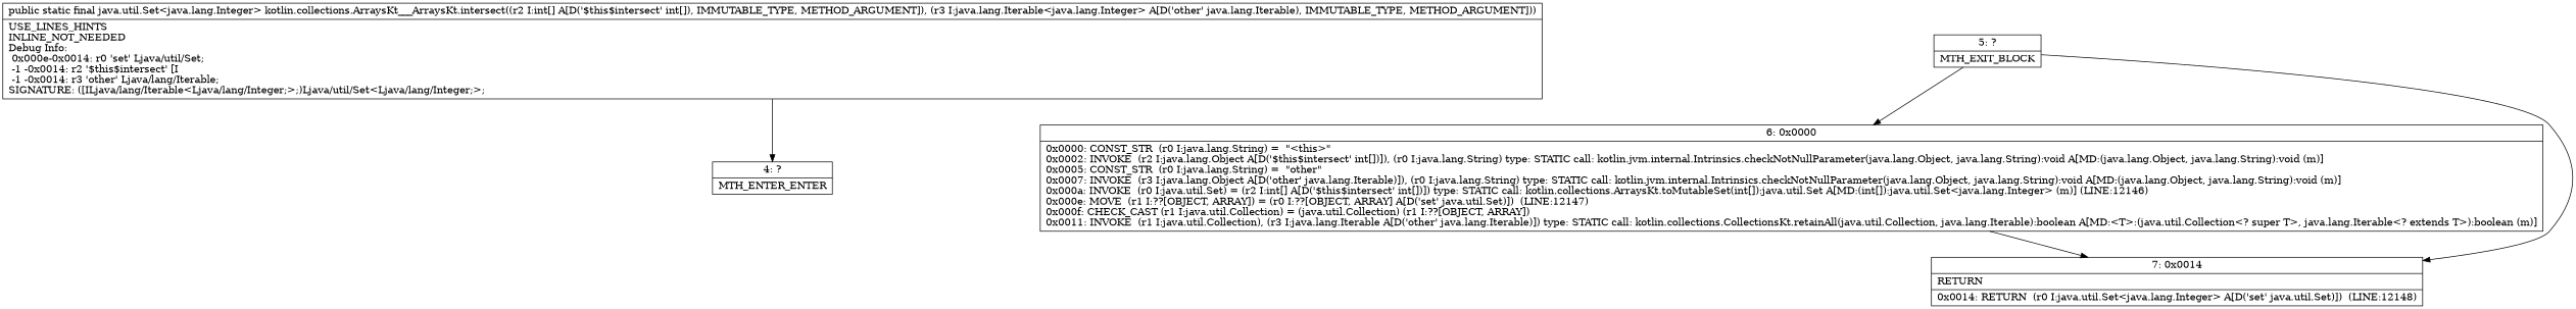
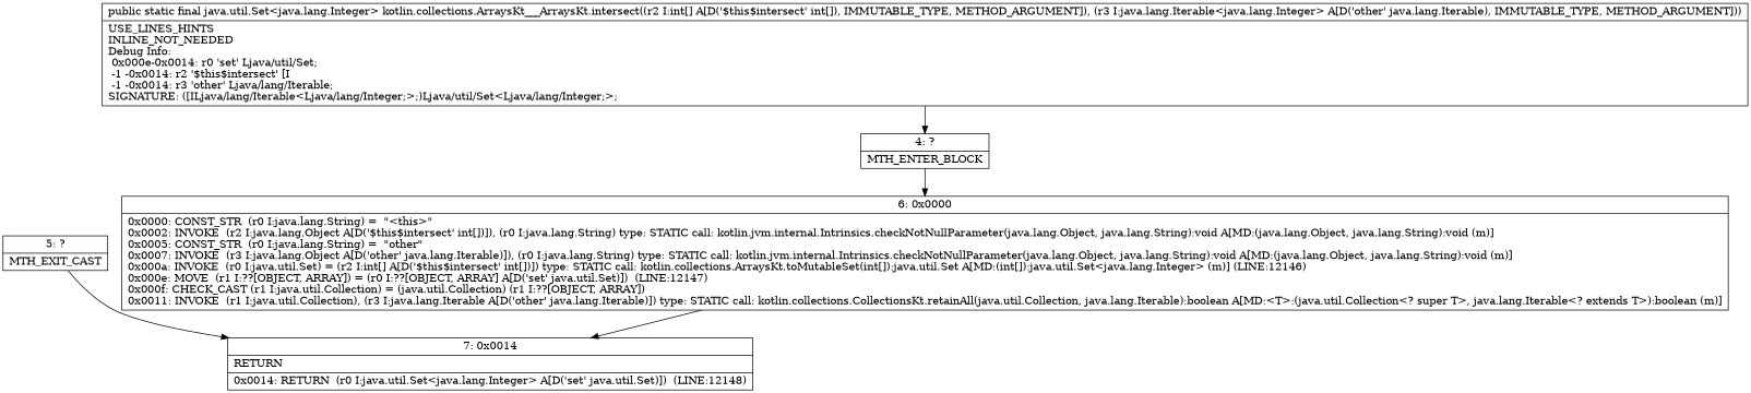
  digraph {
    node [shape=record]
-   n1 [label="{4\:\ ?|MTH_ENTER_ENTER\l}"]
+   n1 [label="{4\:\ ?|MTH_ENTER_BLOCK\l}"]
    n2 [label="{6\:\ 0x0000|0x0000: CONST_STR  (r0 I:java.lang.String) =  \"\<this\>\" \l0x0002: INVOKE  (r2 I:java.lang.Object A[D('$this$intersect' int[])]), (r0 I:java.lang.String) type: STATIC call: kotlin.jvm.internal.Intrinsics.checkNotNullParameter(java.lang.Object, java.lang.String):void A[MD:(java.lang.Object, java.lang.String):void (m)]\l0x0005: CONST_STR  (r0 I:java.lang.String) =  \"other\" \l0x0007: INVOKE  (r3 I:java.lang.Object A[D('other' java.lang.Iterable)]), (r0 I:java.lang.String) type: STATIC call: kotlin.jvm.internal.Intrinsics.checkNotNullParameter(java.lang.Object, java.lang.String):void A[MD:(java.lang.Object, java.lang.String):void (m)]\l0x000a: INVOKE  (r0 I:java.util.Set) = (r2 I:int[] A[D('$this$intersect' int[])]) type: STATIC call: kotlin.collections.ArraysKt.toMutableSet(int[]):java.util.Set A[MD:(int[]):java.util.Set\<java.lang.Integer\> (m)] (LINE:12146)\l0x000e: MOVE  (r1 I:??[OBJECT, ARRAY]) = (r0 I:??[OBJECT, ARRAY] A[D('set' java.util.Set)])  (LINE:12147)\l0x000f: CHECK_CAST (r1 I:java.util.Collection) = (java.util.Collection) (r1 I:??[OBJECT, ARRAY]) \l0x0011: INVOKE  (r1 I:java.util.Collection), (r3 I:java.lang.Iterable A[D('other' java.lang.Iterable)]) type: STATIC call: kotlin.collections.CollectionsKt.retainAll(java.util.Collection, java.lang.Iterable):boolean A[MD:\<T\>:(java.util.Collection\<? super T\>, java.lang.Iterable\<? extends T\>):boolean (m)]\l}"]
    n3 [label="{7\:\ 0x0014|RETURN\l|0x0014: RETURN  (r0 I:java.util.Set\<java.lang.Integer\> A[D('set' java.util.Set)])  (LINE:12148)\l}"]
-   n4 [label="{5\:\ ?|MTH_EXIT_BLOCK\l}"]
+   n4 [label="{5\:\ ?|MTH_EXIT_CAST\l}"]
    n5 [label="{public static final java.util.Set\<java.lang.Integer\> kotlin.collections.ArraysKt___ArraysKt.intersect((r2 I:int[] A[D('$this$intersect' int[]), IMMUTABLE_TYPE, METHOD_ARGUMENT]), (r3 I:java.lang.Iterable\<java.lang.Integer\> A[D('other' java.lang.Iterable), IMMUTABLE_TYPE, METHOD_ARGUMENT]))  | USE_LINES_HINTS\lINLINE_NOT_NEEDED\lDebug Info:\l  0x000e\-0x0014: r0 'set' Ljava\/util\/Set;\l  \-1 \-0x0014: r2 '$this$intersect' [I\l  \-1 \-0x0014: r3 'other' Ljava\/lang\/Iterable;\lSIGNATURE: ([ILjava\/lang\/Iterable\<Ljava\/lang\/Integer;\>;)Ljava\/util\/Set\<Ljava\/lang\/Integer;\>;\l}"]
-   n4 -> n2
+   n1 -> n2
    n2 -> n3
    n4 -> n3
    n5 -> n1
  }
